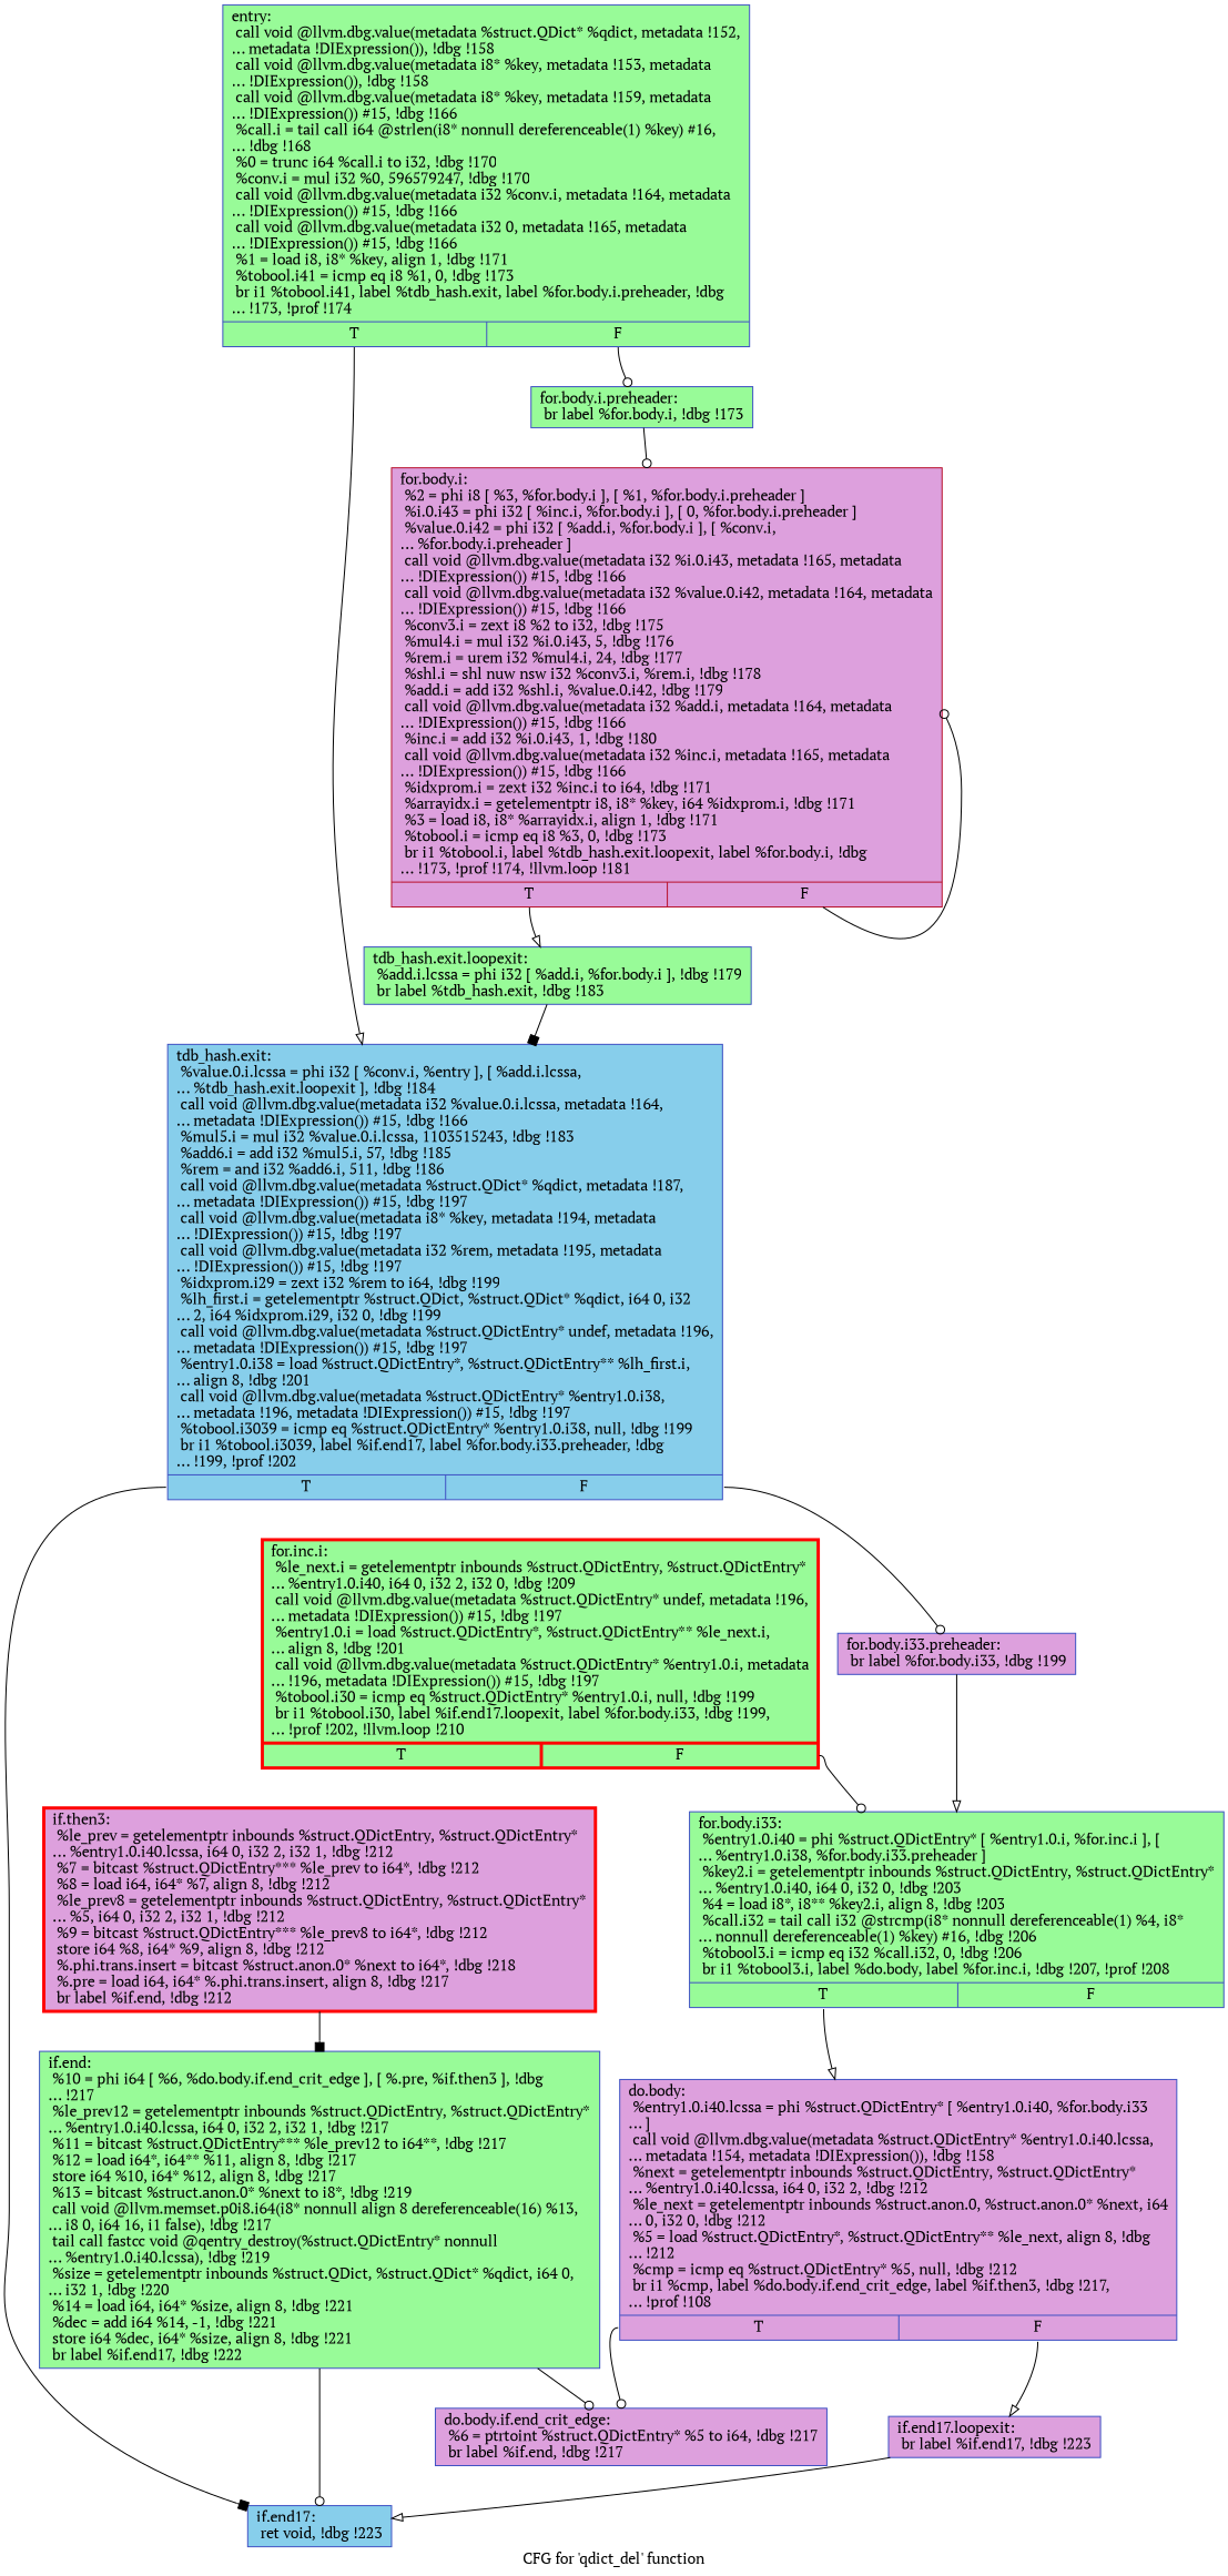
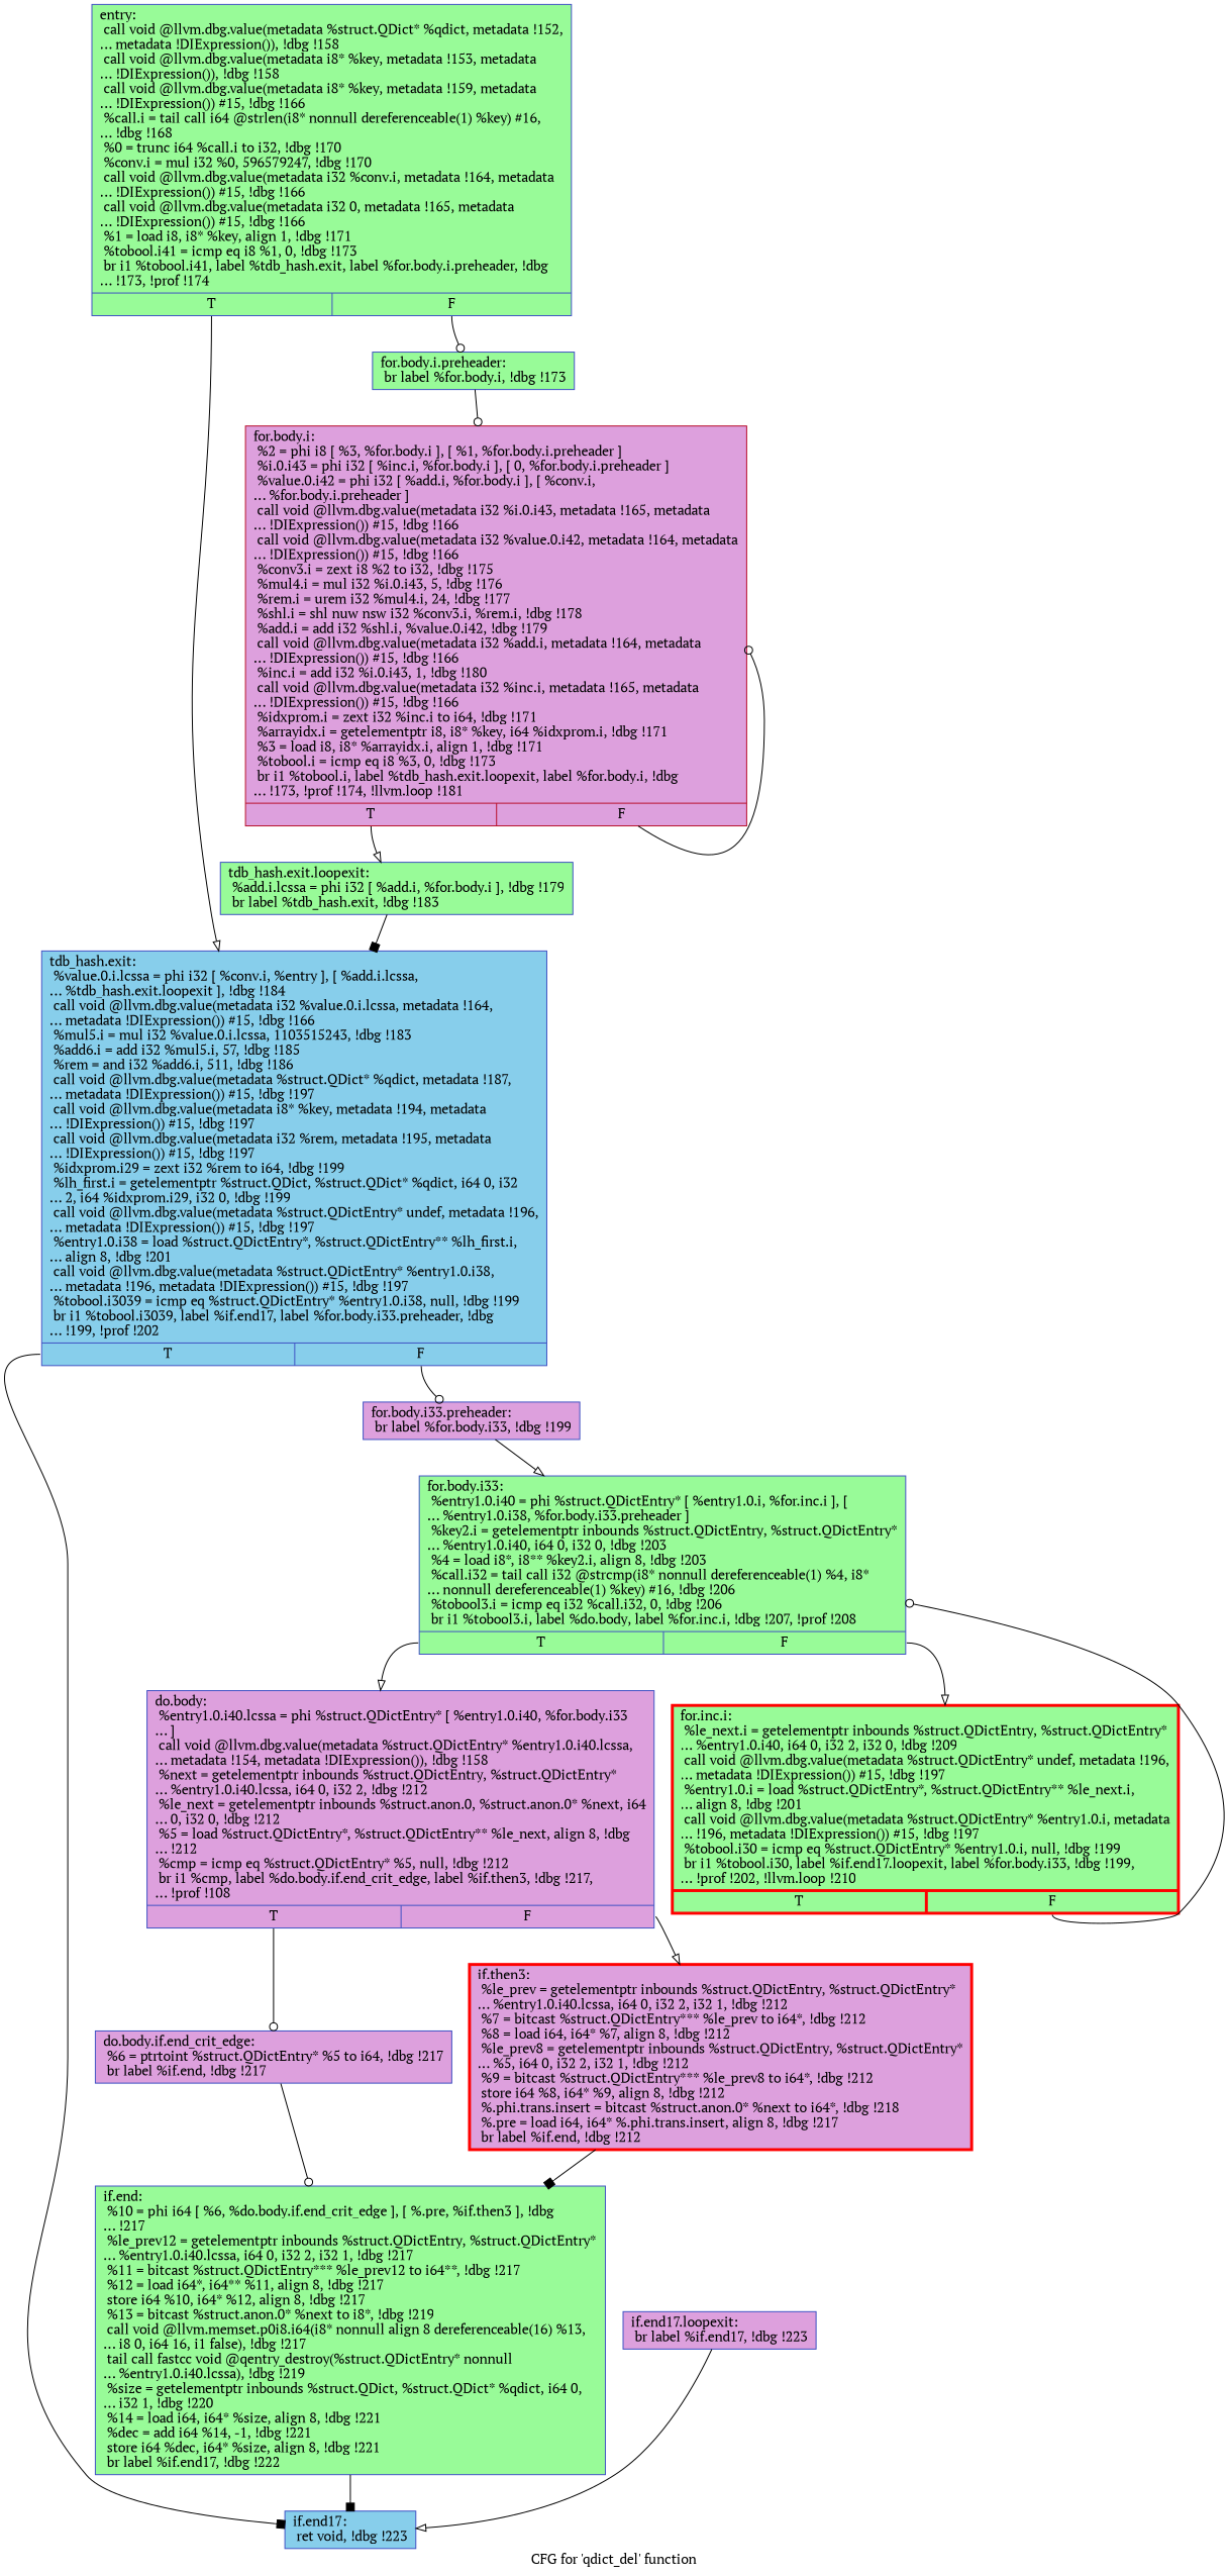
  digraph {
    fontname="PT Serif"
    label="CFG for 'qdict_del' function"
    node [color="#3d50c3ff" fillcolor=palegreen fontname="PT Serif" shape=record style=filled]
    edge [arrowhead=onormal fontname="PT Serif"]
    n1 [label="{entry:\l  call void @llvm.dbg.value(metadata %struct.QDict* %qdict, metadata !152,\l... metadata !DIExpression()), !dbg !158\l  call void @llvm.dbg.value(metadata i8* %key, metadata !153, metadata\l... !DIExpression()), !dbg !158\l  call void @llvm.dbg.value(metadata i8* %key, metadata !159, metadata\l... !DIExpression()) #15, !dbg !166\l  %call.i = tail call i64 @strlen(i8* nonnull dereferenceable(1) %key) #16,\l... !dbg !168\l  %0 = trunc i64 %call.i to i32, !dbg !170\l  %conv.i = mul i32 %0, 596579247, !dbg !170\l  call void @llvm.dbg.value(metadata i32 %conv.i, metadata !164, metadata\l... !DIExpression()) #15, !dbg !166\l  call void @llvm.dbg.value(metadata i32 0, metadata !165, metadata\l... !DIExpression()) #15, !dbg !166\l  %1 = load i8, i8* %key, align 1, !dbg !171\l  %tobool.i41 = icmp eq i8 %1, 0, !dbg !173\l  br i1 %tobool.i41, label %tdb_hash.exit, label %for.body.i.preheader, !dbg\l... !173, !prof !174\l|{<s0>T|<s1>F}}"]
    n2 [fillcolor=skyblue label="{tdb_hash.exit:                                    \l  %value.0.i.lcssa = phi i32 [ %conv.i, %entry ], [ %add.i.lcssa,\l... %tdb_hash.exit.loopexit ], !dbg !184\l  call void @llvm.dbg.value(metadata i32 %value.0.i.lcssa, metadata !164,\l... metadata !DIExpression()) #15, !dbg !166\l  %mul5.i = mul i32 %value.0.i.lcssa, 1103515243, !dbg !183\l  %add6.i = add i32 %mul5.i, 57, !dbg !185\l  %rem = and i32 %add6.i, 511, !dbg !186\l  call void @llvm.dbg.value(metadata %struct.QDict* %qdict, metadata !187,\l... metadata !DIExpression()) #15, !dbg !197\l  call void @llvm.dbg.value(metadata i8* %key, metadata !194, metadata\l... !DIExpression()) #15, !dbg !197\l  call void @llvm.dbg.value(metadata i32 %rem, metadata !195, metadata\l... !DIExpression()) #15, !dbg !197\l  %idxprom.i29 = zext i32 %rem to i64, !dbg !199\l  %lh_first.i = getelementptr %struct.QDict, %struct.QDict* %qdict, i64 0, i32\l... 2, i64 %idxprom.i29, i32 0, !dbg !199\l  call void @llvm.dbg.value(metadata %struct.QDictEntry* undef, metadata !196,\l... metadata !DIExpression()) #15, !dbg !197\l  %entry1.0.i38 = load %struct.QDictEntry*, %struct.QDictEntry** %lh_first.i,\l... align 8, !dbg !201\l  call void @llvm.dbg.value(metadata %struct.QDictEntry* %entry1.0.i38,\l... metadata !196, metadata !DIExpression()) #15, !dbg !197\l  %tobool.i3039 = icmp eq %struct.QDictEntry* %entry1.0.i38, null, !dbg !199\l  br i1 %tobool.i3039, label %if.end17, label %for.body.i33.preheader, !dbg\l... !199, !prof !202\l|{<s0>T|<s1>F}}"]
    n3 [label="{for.body.i.preheader:                             \l  br label %for.body.i, !dbg !173\l}"]
    n4 [fillcolor=skyblue label="{if.end17:                                         \l  ret void, !dbg !223\l}"]
    n5 [fillcolor=plum label="{for.body.i33.preheader:                           \l  br label %for.body.i33, !dbg !199\l}"]
    n6 [color="#b70d28ff" fillcolor=plum label="{for.body.i:                                       \l  %2 = phi i8 [ %3, %for.body.i ], [ %1, %for.body.i.preheader ]\l  %i.0.i43 = phi i32 [ %inc.i, %for.body.i ], [ 0, %for.body.i.preheader ]\l  %value.0.i42 = phi i32 [ %add.i, %for.body.i ], [ %conv.i,\l... %for.body.i.preheader ]\l  call void @llvm.dbg.value(metadata i32 %i.0.i43, metadata !165, metadata\l... !DIExpression()) #15, !dbg !166\l  call void @llvm.dbg.value(metadata i32 %value.0.i42, metadata !164, metadata\l... !DIExpression()) #15, !dbg !166\l  %conv3.i = zext i8 %2 to i32, !dbg !175\l  %mul4.i = mul i32 %i.0.i43, 5, !dbg !176\l  %rem.i = urem i32 %mul4.i, 24, !dbg !177\l  %shl.i = shl nuw nsw i32 %conv3.i, %rem.i, !dbg !178\l  %add.i = add i32 %shl.i, %value.0.i42, !dbg !179\l  call void @llvm.dbg.value(metadata i32 %add.i, metadata !164, metadata\l... !DIExpression()) #15, !dbg !166\l  %inc.i = add i32 %i.0.i43, 1, !dbg !180\l  call void @llvm.dbg.value(metadata i32 %inc.i, metadata !165, metadata\l... !DIExpression()) #15, !dbg !166\l  %idxprom.i = zext i32 %inc.i to i64, !dbg !171\l  %arrayidx.i = getelementptr i8, i8* %key, i64 %idxprom.i, !dbg !171\l  %3 = load i8, i8* %arrayidx.i, align 1, !dbg !171\l  %tobool.i = icmp eq i8 %3, 0, !dbg !173\l  br i1 %tobool.i, label %tdb_hash.exit.loopexit, label %for.body.i, !dbg\l... !173, !prof !174, !llvm.loop !181\l|{<s0>T|<s1>F}}"]
    n7 [label="{for.body.i33:                                     \l  %entry1.0.i40 = phi %struct.QDictEntry* [ %entry1.0.i, %for.inc.i ], [\l... %entry1.0.i38, %for.body.i33.preheader ]\l  %key2.i = getelementptr inbounds %struct.QDictEntry, %struct.QDictEntry*\l... %entry1.0.i40, i64 0, i32 0, !dbg !203\l  %4 = load i8*, i8** %key2.i, align 8, !dbg !203\l  %call.i32 = tail call i32 @strcmp(i8* nonnull dereferenceable(1) %4, i8*\l... nonnull dereferenceable(1) %key) #16, !dbg !206\l  %tobool3.i = icmp eq i32 %call.i32, 0, !dbg !206\l  br i1 %tobool3.i, label %do.body, label %for.inc.i, !dbg !207, !prof !208\l|{<s0>T|<s1>F}}"]
    n8 [label="{tdb_hash.exit.loopexit:                           \l  %add.i.lcssa = phi i32 [ %add.i, %for.body.i ], !dbg !179\l  br label %tdb_hash.exit, !dbg !183\l}"]
    n9 [fillcolor=plum label="{do.body:                                          \l  %entry1.0.i40.lcssa = phi %struct.QDictEntry* [ %entry1.0.i40, %for.body.i33\l... ]\l  call void @llvm.dbg.value(metadata %struct.QDictEntry* %entry1.0.i40.lcssa,\l... metadata !154, metadata !DIExpression()), !dbg !158\l  %next = getelementptr inbounds %struct.QDictEntry, %struct.QDictEntry*\l... %entry1.0.i40.lcssa, i64 0, i32 2, !dbg !212\l  %le_next = getelementptr inbounds %struct.anon.0, %struct.anon.0* %next, i64\l... 0, i32 0, !dbg !212\l  %5 = load %struct.QDictEntry*, %struct.QDictEntry** %le_next, align 8, !dbg\l... !212\l  %cmp = icmp eq %struct.QDictEntry* %5, null, !dbg !212\l  br i1 %cmp, label %do.body.if.end_crit_edge, label %if.then3, !dbg !217,\l... !prof !108\l|{<s0>T|<s1>F}}"]
    n10 [color=red label="{for.inc.i:                                        \l  %le_next.i = getelementptr inbounds %struct.QDictEntry, %struct.QDictEntry*\l... %entry1.0.i40, i64 0, i32 2, i32 0, !dbg !209\l  call void @llvm.dbg.value(metadata %struct.QDictEntry* undef, metadata !196,\l... metadata !DIExpression()) #15, !dbg !197\l  %entry1.0.i = load %struct.QDictEntry*, %struct.QDictEntry** %le_next.i,\l... align 8, !dbg !201\l  call void @llvm.dbg.value(metadata %struct.QDictEntry* %entry1.0.i, metadata\l... !196, metadata !DIExpression()) #15, !dbg !197\l  %tobool.i30 = icmp eq %struct.QDictEntry* %entry1.0.i, null, !dbg !199\l  br i1 %tobool.i30, label %if.end17.loopexit, label %for.body.i33, !dbg !199,\l... !prof !202, !llvm.loop !210\l|{<s0>T|<s1>F}}" penwidth=3.0]
    n11 [fillcolor=plum label="{do.body.if.end_crit_edge:                         \l  %6 = ptrtoint %struct.QDictEntry* %5 to i64, !dbg !217\l  br label %if.end, !dbg !217\l}"]
    n12 [color=red fillcolor=plum label="{if.then3:                                         \l  %le_prev = getelementptr inbounds %struct.QDictEntry, %struct.QDictEntry*\l... %entry1.0.i40.lcssa, i64 0, i32 2, i32 1, !dbg !212\l  %7 = bitcast %struct.QDictEntry*** %le_prev to i64*, !dbg !212\l  %8 = load i64, i64* %7, align 8, !dbg !212\l  %le_prev8 = getelementptr inbounds %struct.QDictEntry, %struct.QDictEntry*\l... %5, i64 0, i32 2, i32 1, !dbg !212\l  %9 = bitcast %struct.QDictEntry*** %le_prev8 to i64*, !dbg !212\l  store i64 %8, i64* %9, align 8, !dbg !212\l  %.phi.trans.insert = bitcast %struct.anon.0* %next to i64*, !dbg !218\l  %.pre = load i64, i64* %.phi.trans.insert, align 8, !dbg !217\l  br label %if.end, !dbg !212\l}" penwidth=3.0]
    n13 [label="{if.end:                                           \l  %10 = phi i64 [ %6, %do.body.if.end_crit_edge ], [ %.pre, %if.then3 ], !dbg\l... !217\l  %le_prev12 = getelementptr inbounds %struct.QDictEntry, %struct.QDictEntry*\l... %entry1.0.i40.lcssa, i64 0, i32 2, i32 1, !dbg !217\l  %11 = bitcast %struct.QDictEntry*** %le_prev12 to i64**, !dbg !217\l  %12 = load i64*, i64** %11, align 8, !dbg !217\l  store i64 %10, i64* %12, align 8, !dbg !217\l  %13 = bitcast %struct.anon.0* %next to i8*, !dbg !219\l  call void @llvm.memset.p0i8.i64(i8* nonnull align 8 dereferenceable(16) %13,\l... i8 0, i64 16, i1 false), !dbg !217\l  tail call fastcc void @qentry_destroy(%struct.QDictEntry* nonnull\l... %entry1.0.i40.lcssa), !dbg !219\l  %size = getelementptr inbounds %struct.QDict, %struct.QDict* %qdict, i64 0,\l... i32 1, !dbg !220\l  %14 = load i64, i64* %size, align 8, !dbg !221\l  %dec = add i64 %14, -1, !dbg !221\l  store i64 %dec, i64* %size, align 8, !dbg !221\l  br label %if.end17, !dbg !222\l}"]
    n14 [fillcolor=plum label="{if.end17.loopexit:                                \l  br label %if.end17, !dbg !223\l}"]
    n1 -> n2 [tailport=s0]
    n1 -> n3 [arrowhead=odot tailport=s1]
    n2 -> n4 [arrowhead=box tailport=s0]
    n2 -> n5 [arrowhead=odot tailport=s1]
    n3 -> n6 [arrowhead=odot]
    n5 -> n7
    n6 -> n6 [arrowhead=odot tailport=s1]
    n6 -> n8 [tailport=s0]
    n7 -> n9 [tailport=s0]
+   n7 -> n10 [tailport=s1]
    n8 -> n2 [arrowhead=box]
    n9 -> n11 [arrowhead=odot tailport=s0]
-   n9 -> n14 [tailport=s1]
+   n9 -> n12 [tailport=s1]
    n10 -> n7 [arrowhead=odot tailport=s1]
-   n13 -> n11 [arrowhead=odot]
+   n11 -> n13 [arrowhead=odot]
    n12 -> n13 [arrowhead=box]
-   n13 -> n4 [arrowhead=odot]
+   n13 -> n4 [arrowhead=box]
    n14 -> n4
  }
